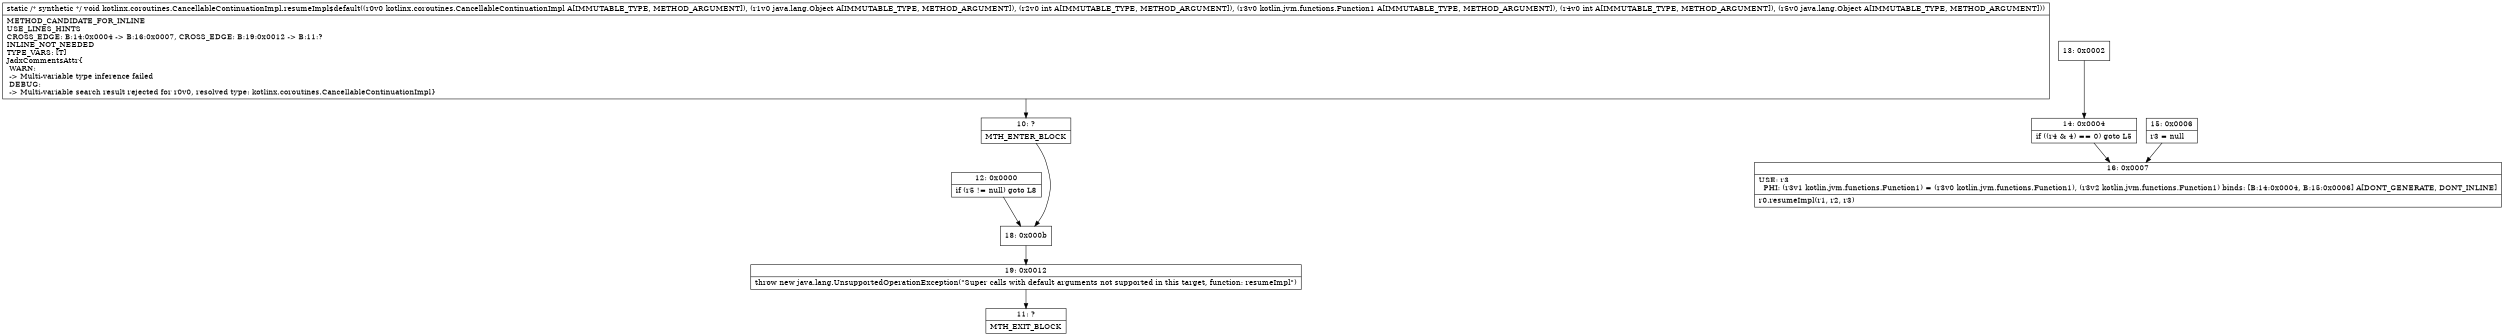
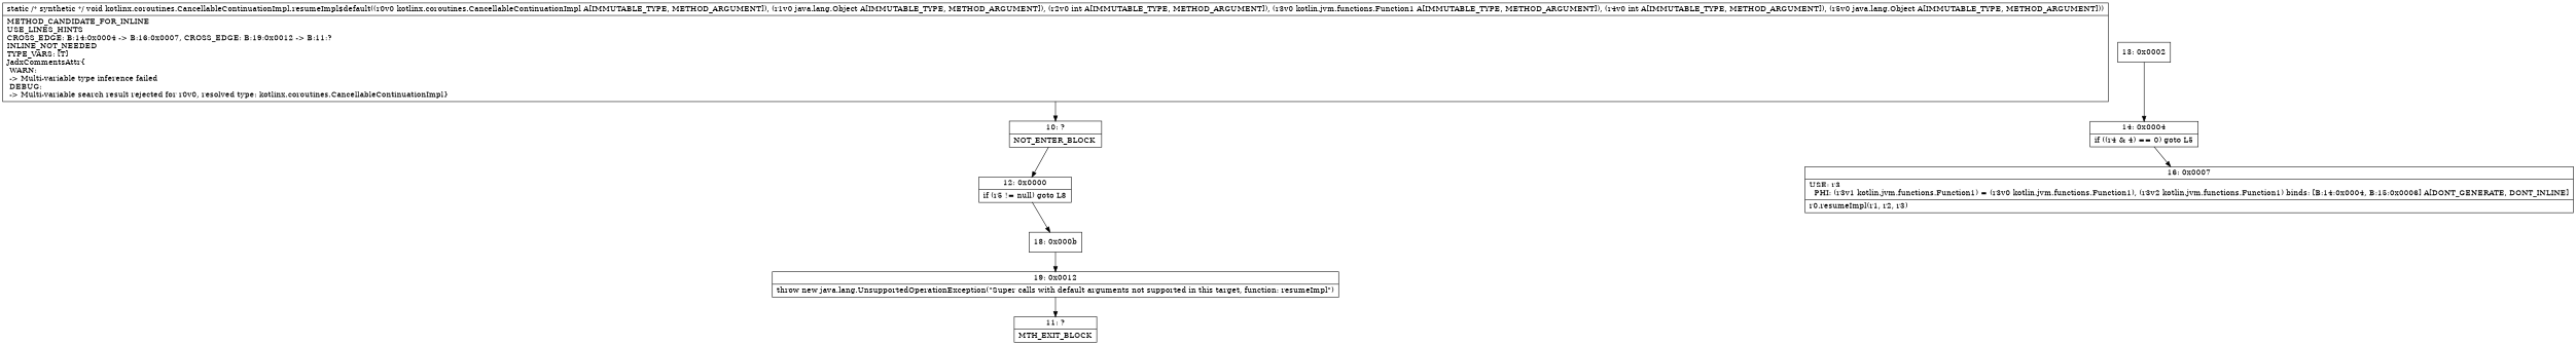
  digraph {
    node [shape=record]
-   n1 [label="{10\:\ ?|MTH_ENTER_BLOCK\l}"]
+   n1 [label="{10\:\ ?|NOT_ENTER_BLOCK\l}"]
    n2 [label="{12\:\ 0x0000|if (r5 != null) goto L8\l}"]
    n3 [label="{18\:\ 0x000b}"]
    n4 [label="{13\:\ 0x0002}"]
    n5 [label="{14\:\ 0x0004|if ((r4 & 4) == 0) goto L5\l}"]
    n6 [label="{19\:\ 0x0012|throw new java.lang.UnsupportedOperationException(\"Super calls with default arguments not supported in this target, function: resumeImpl\")\l}"]
    n7 [label="{16\:\ 0x0007|USE: r3 \l  PHI: (r3v1 kotlin.jvm.functions.Function1) = (r3v0 kotlin.jvm.functions.Function1), (r3v2 kotlin.jvm.functions.Function1) binds: [B:14:0x0004, B:15:0x0006] A[DONT_GENERATE, DONT_INLINE]\l|r0.resumeImpl(r1, r2, r3)\l}"]
-   n8 [label="{15\:\ 0x0006|r3 = null\l}"]
    n9 [label="{11\:\ ?|MTH_EXIT_BLOCK\l}"]
    n10 [label="{static \/* synthetic *\/ void kotlinx.coroutines.CancellableContinuationImpl.resumeImpl$default((r0v0 kotlinx.coroutines.CancellableContinuationImpl A[IMMUTABLE_TYPE, METHOD_ARGUMENT]), (r1v0 java.lang.Object A[IMMUTABLE_TYPE, METHOD_ARGUMENT]), (r2v0 int A[IMMUTABLE_TYPE, METHOD_ARGUMENT]), (r3v0 kotlin.jvm.functions.Function1 A[IMMUTABLE_TYPE, METHOD_ARGUMENT]), (r4v0 int A[IMMUTABLE_TYPE, METHOD_ARGUMENT]), (r5v0 java.lang.Object A[IMMUTABLE_TYPE, METHOD_ARGUMENT]))  | METHOD_CANDIDATE_FOR_INLINE\lUSE_LINES_HINTS\lCROSS_EDGE: B:14:0x0004 \-\> B:16:0x0007, CROSS_EDGE: B:19:0x0012 \-\> B:11:?\lINLINE_NOT_NEEDED\lTYPE_VARS: [T]\lJadxCommentsAttr\{\l WARN: \l \-\> Multi\-variable type inference failed\l DEBUG: \l \-\> Multi\-variable search result rejected for r0v0, resolved type: kotlinx.coroutines.CancellableContinuationImpl\}\l}"]
-   n1 -> n3
+   n1 -> n2
    n2 -> n3
    n3 -> n6
    n4 -> n5
    n5 -> n7
    n6 -> n9
-   n8 -> n7
    n10 -> n1
  }
